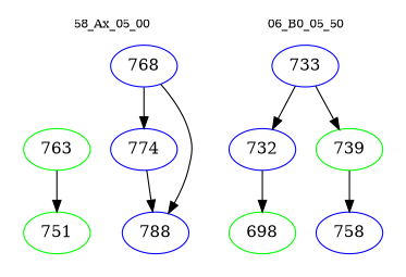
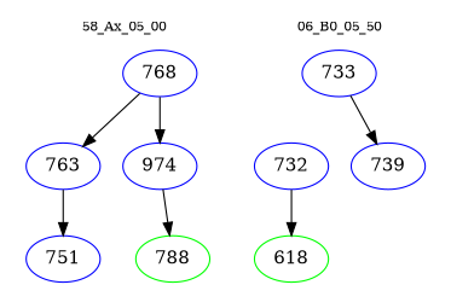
  digraph {
    node [color=blue]
    edge [color=black]
    n1 [label=768]
-   n2 [color=green label=763]
-   n3 [label=774]
-   n4 [color=green label=751]
-   n5 [label=788]
+   n2 [label=763]
+   n3 [label=974]
+   n4 [label=751]
+   n5 [color=green label=788]
    n6 [label=733]
    n7 [label=732]
-   n8 [color=green label=739]
-   n9 [color=green label=698]
-   n10 [label=758]
+   n8 [label=739]
+   n9 [color=green label=618]
    subgraph cluster_1 {
      color=white
      fontsize=10
      label="58_Ax_05_00"
      n1
      n2
      n3
      n4
      n5
    }
    subgraph cluster_2 {
      color=white
      fontsize=10
      label="06_B0_05_50"
      n6
      n7
      n8
      n9
-     n10
    }
-   n1 -> n5
+   n1 -> n2
    n1 -> n3
    n2 -> n4
    n3 -> n5
-   n6 -> n7
    n6 -> n8
    n7 -> n9
-   n8 -> n10
  }
